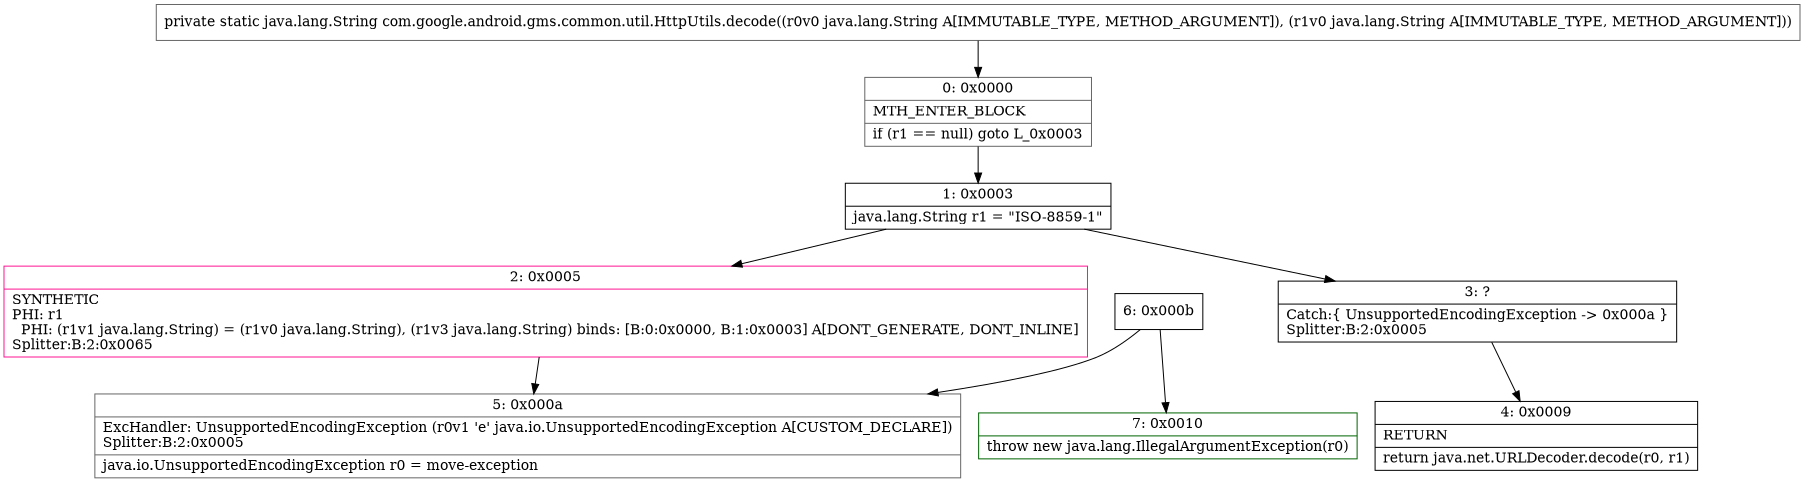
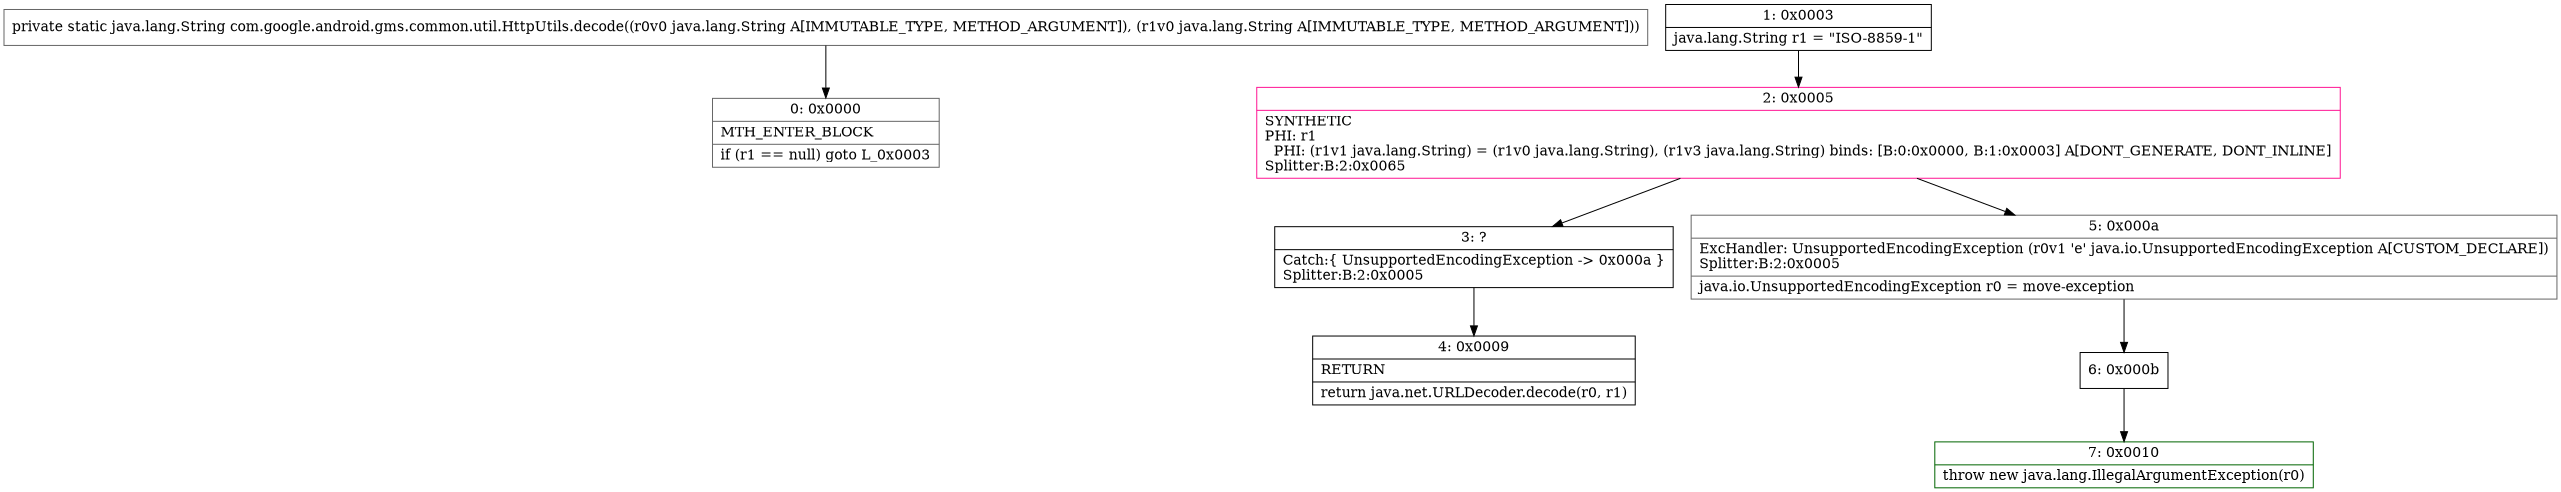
  digraph {
    node [color=black shape=record]
    n1 [color=gray40 label="{0\:\ 0x0000|MTH_ENTER_BLOCK\l|if (r1 == null) goto L_0x0003\l}"]
    n2 [label="{1\:\ 0x0003|java.lang.String r1 = \"ISO\-8859\-1\"\l}"]
    n3 [color=deeppink label="{2\:\ 0x0005|SYNTHETIC\lPHI: r1 \l  PHI: (r1v1 java.lang.String) = (r1v0 java.lang.String), (r1v3 java.lang.String) binds: [B:0:0x0000, B:1:0x0003] A[DONT_GENERATE, DONT_INLINE]\lSplitter:B:2:0x0065\l}"]
    n4 [label="{3\:\ ?|Catch:\{ UnsupportedEncodingException \-\> 0x000a \}\lSplitter:B:2:0x0005\l}"]
    n5 [color=gray40 label="{5\:\ 0x000a|ExcHandler: UnsupportedEncodingException (r0v1 'e' java.io.UnsupportedEncodingException A[CUSTOM_DECLARE])\lSplitter:B:2:0x0005\l|java.io.UnsupportedEncodingException r0 = move\-exception\l}"]
    n6 [label="{4\:\ 0x0009|RETURN\l|return java.net.URLDecoder.decode(r0, r1)\l}"]
    n7 [label="{6\:\ 0x000b}"]
    n8 [color=darkgreen label="{7\:\ 0x0010|throw new java.lang.IllegalArgumentException(r0)\l}"]
    n9 [color=gray40 label="{private static java.lang.String com.google.android.gms.common.util.HttpUtils.decode((r0v0 java.lang.String A[IMMUTABLE_TYPE, METHOD_ARGUMENT]), (r1v0 java.lang.String A[IMMUTABLE_TYPE, METHOD_ARGUMENT])) }"]
-   n1 -> n2
    n2 -> n3
-   n2 -> n4
+   n3 -> n4
    n3 -> n5
    n4 -> n6
-   n7 -> n5
+   n5 -> n7
    n7 -> n8
    n9 -> n1
  }
